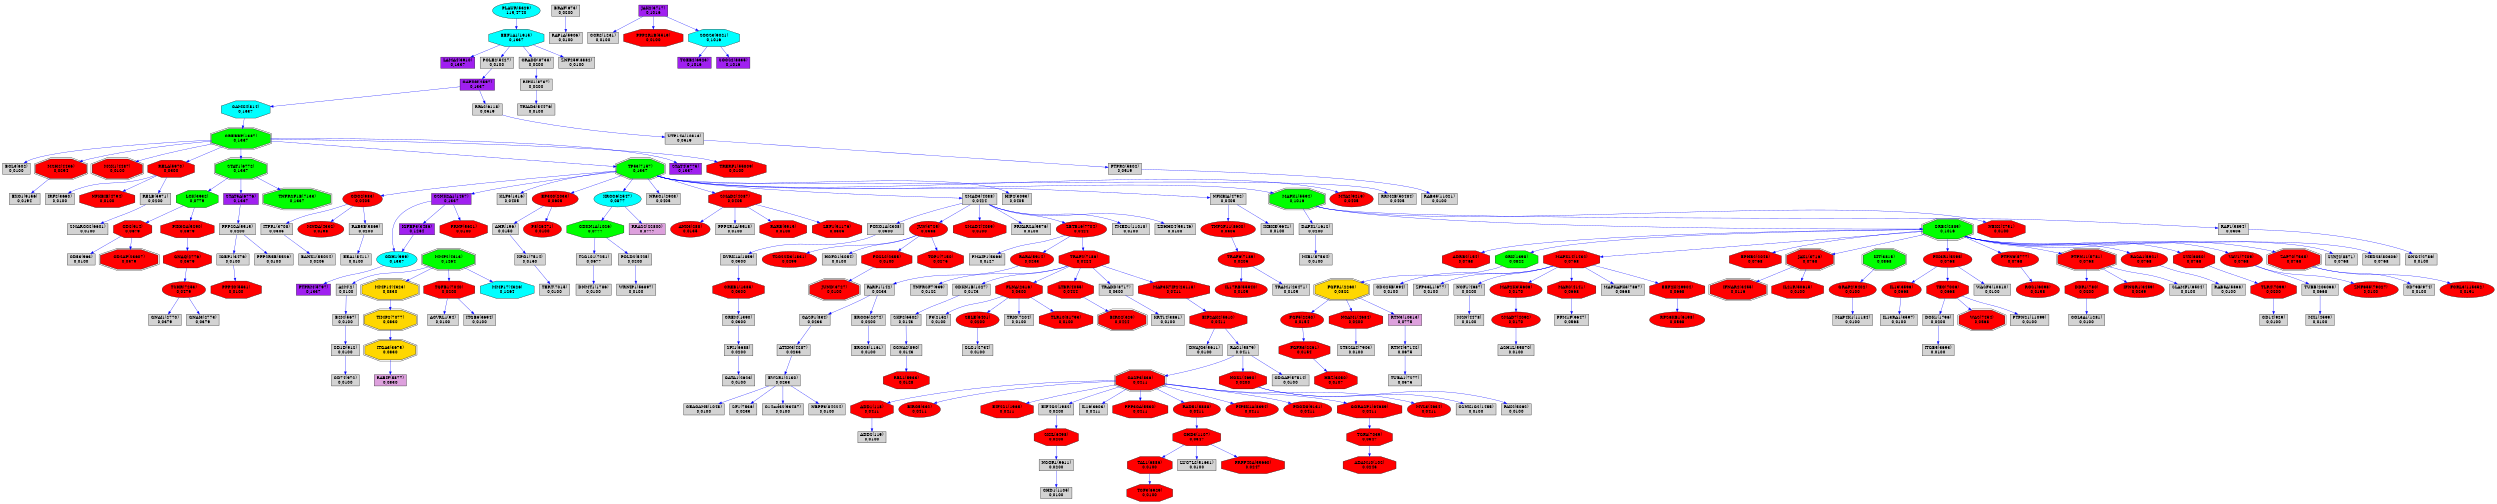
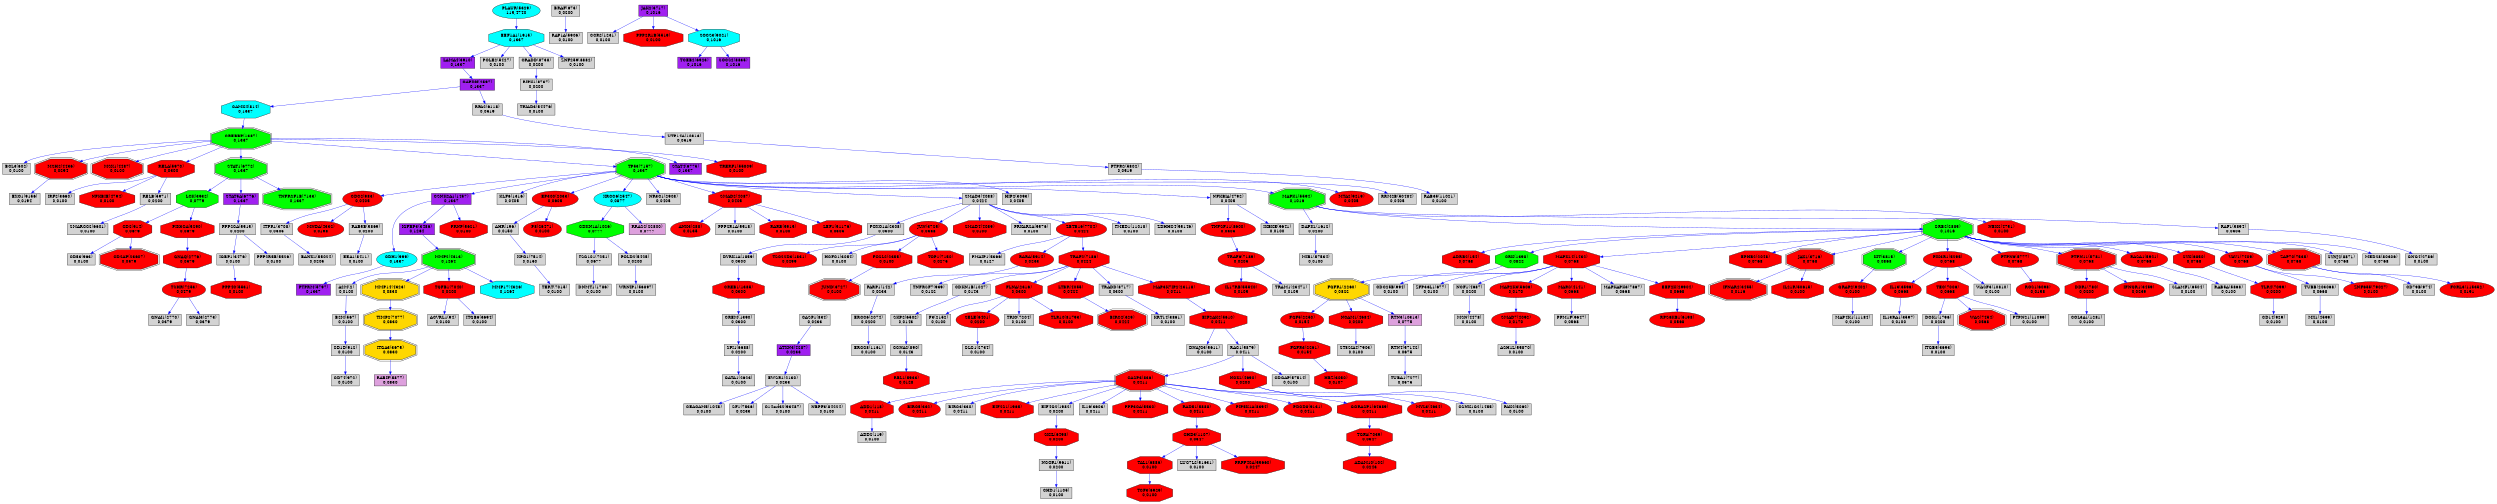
  digraph {
    node [fillcolor=lightgray shape=box style=filled]
    edge [color=blue]
    n1 [fillcolor=red label="ADD1(118)\n0,0411" shape=octagon]
    n2 [label="ADD2(119)\n0,0100"]
    n3 [label="PARP1(142)\n0,0233"]
    n4 [label="CASP1(834)\n0,0233"]
    n5 [label="ERCC6(2074)\n0,0200"]
-   n6 [label="ATXN3(4287)\n0,0233"]
+   n6 [fillcolor=purple label="ATXN3(4287)\n0,0233"]
    n7 [label="ERCC8(1161)\n0,0100"]
    n8 [fillcolor=red label="ADRB2(154)\n0,0768" shape=octagon]
    n9 [label="AHR(196)\n0,0150"]
    n10 [label="XPO1(7514)\n0,0150"]
    n11 [label="TERT(7015)\n0,0100"]
    n12 [label="A2M(2)\n0,0100"]
    n13 [label="B2M(567)\n0,0100"]
    n14 [label="CD1D(912)\n0,0100"]
    n15 [label="ACVRL1(94)\n0,0100"]
    n16 [fillcolor=red label="BIRC5(332)\n0,0411" shape=ellipse]
    n17 [fillcolor=red label="ADAM10(102)\n0,0243" shape=octagon]
    n18 [label="CD74(972)\n0,0100"]
    n19 [label="BRAF(673)\n0,0200"]
    n20 [label="RAP1A(5906)\n0,0100"]
    n21 [fillcolor=red label="DDR1(780)\n0,0200" shape=octagon]
    n22 [label="COL3A1(1281)\n0,0100"]
    n23 [label="EWSR1(2130)\n0,0233"]
    n24 [fillcolor=red label="CASP3(836)\n0,0411" shape=doubleoctagon]
+   n25 [label="BIRC3(330)\n0,0411"]
    n26 [fillcolor=red label="EIF2S1(1965)\n0,0411" shape=octagon]
    n27 [label="EIF4G2(1982)\n0,0200"]
    n28 [label="IL16(3603)\n0,0411"]
    n29 [fillcolor=red label="PPP3CA(5530)\n0,0411" shape=octagon]
    n30 [fillcolor=red label="RAD51(5888)\n0,0411" shape=ellipse]
    n31 [fillcolor=red label="PIP5K1A(8394)\n0,0411" shape=ellipse]
    n32 [fillcolor=red label="PDCD8(9131)\n0,0411" shape=ellipse]
    n33 [fillcolor=red label="GORASP1(64689)\n0,0411" shape=octagon]
    n34 [fillcolor=red label="MYL3(4634)\n0,0411" shape=ellipse]
    n35 [fillcolor=red label="SKIL(6498)\n0,0200" shape=octagon]
    n36 [fillcolor=red label="CHD3(1107)\n0,0347" shape=octagon]
    n37 [fillcolor=red label="TGFA(7039)\n0,0347" shape=octagon]
    n38 [fillcolor=red label="BIRC2(329)\n0,0424" shape=doubleoctagon]
    n39 [fillcolor=red label="CD2(914)\n0,0679" shape=octagon]
    n40 [label="CD53(963)\n0,0100"]
    n41 [fillcolor=red label="CD2AP(23607)\n0,0579" shape=doubleoctagon]
    n42 [label="TNFRSF7(939)\n0,0122"]
    n43 [label="CCNA2(890)\n0,0143"]
    n44 [fillcolor=red label="RBL1(5933)\n0,0128" shape=octagon]
    n45 [fillcolor=red label="CDC2(983)\n0,0405" shape=ellipse]
    n46 [label="ITPR1(3708)\n0,0305"]
    n47 [fillcolor=red label="MNDA(4332)\n0,0198" shape=ellipse]
    n48 [label="RAB5B(5869)\n0,0200"]
    n49 [label="BANK1(55024)\n0,0205"]
    n50 [label="EEA1(8411)\n0,0100"]
    n51 [fillcolor=aqua label="CDH1(999)\n0,1337" shape=ellipse]
    n52 [fillcolor=purple label="PTPRM(5797)\n0,1337"]
    n53 [fillcolor=green label="CDKN1A(1026)\n0,0777" shape=octagon]
    n54 [label="TSG101(7251)\n0,0677"]
    n55 [label="POLD2(5425)\n0,0200"]
    n56 [label="DNMT1(1786)\n0,0100"]
    n57 [label="WRNIP1(56897)\n0,0100"]
    n58 [fillcolor=red label="TAL1(6886)\n0,0100" shape=octagon]
    n59 [label="LUC7L2(51631)\n0,0100"]
    n60 [fillcolor=red label="PRPF40A(55660)\n0,0247" shape=octagon]
    n61 [fillcolor=red label="TCF3(6929)\n0,0100" shape=octagon]
    n62 [label="CDC25B(994)\n0,0100"]
    n63 [label="CDKN1B(1027)\n0,0143"]
    n64 [label="SKP2(6502)\n0,0143"]
    n65 [label="CCR2(1231)\n0,0100"]
    n66 [label="BCL3(602)\n0,0100"]
    n67 [fillcolor=red label="CREB1(1385)\n0,0300" shape=octagon]
    n68 [label="CREM(1390)\n0,0300"]
    n69 [label="SPI1(6688)\n0,0200"]
    n70 [fillcolor=green label="CREBBP(1387)\n0,1337" shape=doubleoctagon]
    n71 [fillcolor=red label="MSH2(4436)\n0,0294" shape=doubleoctagon]
    n72 [fillcolor=red label="MSX1(4487)\n0,0100" shape=doubleoctagon]
    n73 [fillcolor=red label="RELA(5970)\n0,0300" shape=octagon]
    n74 [fillcolor=green label="STAT1(6772)\n0,1337" shape=doubleoctagon]
    n75 [fillcolor=green label="TP53(7157)\n0,1337" shape=doubleoctagon]
    n76 [fillcolor=purple label="STAT4(6775)\n0,1337"]
    n77 [fillcolor=red label="TRERF1(55809)\n0,0100" shape=octagon]
    n78 [label="EXO1(9156)\n0,0194"]
    n79 [label="IRF2(3660)\n0,0100"]
    n80 [fillcolor=red label="NFKBIE(4794)\n0,0100" shape=octagon]
    n81 [label="RELB(5971)\n0,0200"]
    n82 [fillcolor=green label="LCK(3932)\n0,0779" shape=octagon]
    n83 [fillcolor=purple label="STAT5A(6776)\n0,1337"]
    n84 [fillcolor=green label="TNFRSF1B(7133)\n0,1337" shape=doubleoctagon]
    n85 [fillcolor=purple label="CSNK2A1(1457)\n0,1337"]
    n86 [label="KLF6(1316)\n0,0405"]
    n87 [fillcolor=red label="EP300(2033)\n0,0605" shape=ellipse]
    n88 [fillcolor=aqua label="XRCC6(2547)\n0,0877" shape=ellipse]
    n89 [label="NR3C1(2908)\n0,0405"]
    n90 [fillcolor=red label="SMAD2(4087)\n0,0405" shape=octagon]
    n91 [label="SMAD3(4088)\n0,0424"]
    n92 [label="HIP2(3093)\n0,0405"]
    n93 [label="NFKBIA(4792)\n0,0405"]
    n94 [fillcolor=green label="MAPK1(5594)\n0,1016" shape=doubleoctagon]
    n95 [fillcolor=red label="MTA2(9219)\n0,0405" shape=ellipse]
    n96 [label="RRM2B(50484)\n0,0405"]
    n97 [fillcolor=aqua label="CAMK4(814)\n0,1337" shape=octagon]
    n98 [label="GATA1(2623)\n0,0100"]
    n99 [fillcolor=green label="CRK(1398)\n0,0822" shape=octagon]
    n100 [fillcolor=gold label="FGFR1(2260)\n0,0822" shape=doubleoctagon]
    n101 [fillcolor=red label="FGF5(2250)\n0,0154" shape=ellipse]
    n102 [fillcolor=red label="NCAM1(4684)\n0,0200" shape=octagon]
    n103 [fillcolor=plum label="RTN3(10313)\n0,0775"]
    n104 [label="ZFP36L1(677)\n0,0100"]
    n105 [fillcolor=purple label="IGFBP3(3486)\n0,1264"]
    n106 [fillcolor=red label="PRNP(5621)\n0,0100" shape=octagon]
    n107 [fillcolor=green label="MMP2(4313)\n0,1264" shape=doubleoctagon]
    n108 [fillcolor=red label="MAPK14(1432)\n0,0768" shape=octagon]
    n109 [label="NCF1(4687)\n0,0200"]
    n110 [fillcolor=red label="MAP2K3(5606)\n0,0170" shape=ellipse]
    n111 [fillcolor=red label="MARS(4141)\n0,0668" shape=octagon]
    n112 [label="MAPKAPK3(7867)\n0,0668"]
    n113 [fillcolor=red label="EEF2K(29904)\n0,0668" shape=octagon]
    n114 [label="MSN(4478)\n0,0100"]
    n115 [fillcolor=red label="SMAD7(4092)\n0,0170" shape=ellipse]
    n116 [label="PPM1F(9647)\n0,0568"]
    n117 [fillcolor=red label="RPS6KB1(6198)\n0,0568" shape=ellipse]
    n118 [label="CD14(929)\n0,0100"]
    n119 [label="DAPK1(1612)\n0,0200"]
    n120 [label="MIB1(57534)\n0,0100"]
    n121 [fillcolor=red label="TSC22D3(1831)\n0,0299" shape=ellipse]
    n122 [fillcolor=aqua label="EEF1A1(1915)\n0,1337" shape=octagon]
    n123 [fillcolor=purple label="LAMA4(3910)\n0,1337"]
    n124 [label="POLE2(5427)\n0,0100"]
    n125 [label="CRADD(8738)\n0,0200"]
    n126 [label="ZNF259(8882)\n0,0100"]
    n127 [fillcolor=purple label="GAPDH(2597)\n0,1337"]
    n128 [label="RIPK1(8737)\n0,0200"]
    n129 [label="NCOR1(9611)\n0,0200"]
    n130 [fillcolor=red label="P8(26471)\n0,0100" shape=ellipse]
    n131 [fillcolor=red label="EPHB2(2048)\n0,0768" shape=octagon]
    n132 [label="CEACAM5(1048)\n0,0100"]
    n133 [label="SF1(7536)\n0,0233"]
    n134 [label="C14orf32(93487)\n0,0100"]
    n135 [label="NBPF3(84224)\n0,0100"]
    n136 [label="F3(2152)\n0,0100"]
    n137 [label="DOK1(1796)\n0,0200"]
    n138 [label="ITGB5(3693)\n0,0100"]
    n139 [fillcolor=red label="FGFR3(2261)\n0,0154" shape=octagon]
    n140 [label="ST8SIA4(7903)\n0,0100"]
    n141 [label="RTN4(57142)\n0,0675"]
    n142 [fillcolor=red label="HBZ(3050)\n0,0107" shape=octagon]
    n143 [label="DYRK1A(1859)\n0,0300"]
    n144 [fillcolor=red label="FLNA(2316)\n0,0300" shape=octagon]
    n145 [fillcolor=red label="SELE(6401)\n0,0200" shape=ellipse]
    n146 [label="TRIO(7204)\n0,0100"]
    n147 [fillcolor=red label="TLR10(81793)\n0,0100" shape=octagon]
    n148 [label="GLG1(2734)\n0,0100"]
    n149 [label="CD79B(974)\n0,0100"]
    n150 [label="FOXO1A(2308)\n0,0300"]
    n151 [label="RPA2(6118)\n0,0519"]
    n152 [label="UTP14A(10813)\n0,0519"]
    n153 [fillcolor=plum label="RRAS2(22800)\n0,0777"]
    n154 [label="GNAI1(2770)\n0,0379"]
    n155 [label="GNAI3(2773)\n0,0379"]
    n156 [fillcolor=red label="GNAQ(2776)\n0,0579" shape=octagon]
    n157 [fillcolor=red label="TSHR(7253)\n0,0479" shape=ellipse]
    n158 [fillcolor=green label="GRB2(2885)\n0,1016" shape=doubleoctagon]
    n159 [fillcolor=red label="JAK1(3716)\n0,0768" shape=doubleoctagon]
    n160 [fillcolor=green label="KIT(3815)\n0,0868" shape=doubleoctagon]
    n161 [fillcolor=red label="PIK3R1(5295)\n0,0768" shape=ellipse]
    n162 [fillcolor=red label="PTPN6(5777)\n0,0768" shape=ellipse]
    n163 [fillcolor=red label="PTPN11(5781)\n0,0768" shape=doubleoctagon]
    n164 [fillcolor=red label="RASA1(5921)\n0,0768" shape=ellipse]
    n165 [fillcolor=red label="SYK(6850)\n0,0768" shape=octagon]
    n166 [fillcolor=red label="VAV1(7409)\n0,0768" shape=ellipse]
    n167 [fillcolor=red label="ZAP70(7535)\n0,0768" shape=doubleoctagon]
    n168 [label="SYNJ2(8871)\n0,0768"]
    n169 [label="MED28(80306)\n0,0768"]
    n170 [fillcolor=red label="IFNAR2(3455)\n0,0116" shape=doubleoctagon]
    n171 [fillcolor=red label="IL21R(50615)\n0,0100" shape=octagon]
    n172 [fillcolor=purple label="JAK2(3717)\n0,1016"]
    n173 [fillcolor=red label="PPP2R1B(5519)\n0,0100" shape=octagon]
    n174 [fillcolor=aqua label="SOCS3(9021)\n0,1016" shape=octagon]
    n175 [fillcolor=red label="GRAP2(9402)\n0,0100" shape=ellipse]
    n176 [fillcolor=red label="IL13(3596)\n0,0668" shape=ellipse]
    n177 [fillcolor=red label="TEC(7006)\n0,0668" shape=octagon]
    n178 [label="WASF3(10810)\n0,0100"]
    n179 [fillcolor=red label="ROS1(6098)\n0,0158" shape=ellipse]
    n180 [fillcolor=red label="IFNGR1(3459)\n0,0239" shape=ellipse]
    n181 [label="SLAMF1(6504)\n0,0100"]
    n182 [label="RAB5A(5868)\n0,0100"]
    n183 [fillcolor=red label="TLR4(7099)\n0,0200" shape=octagon]
    n184 [label="TUBB(203068)\n0,0668"]
    n185 [fillcolor=red label="ZNF655(79027)\n0,0100" shape=ellipse]
    n186 [fillcolor=red label="FCRL3(115352)\n0,0191" shape=ellipse]
    n187 [label="HCFC1(3054)\n0,0100"]
    n188 [label="CHD1(1105)\n0,0100"]
    n189 [label="IL13RA1(3597)\n0,0100"]
    n190 [fillcolor=gold label="ITGA3(3675)\n0,0830" shape=doubleoctagon]
    n191 [fillcolor=plum label="RABIF(5877)\n0,0830"]
    n192 [fillcolor=purple label="TCEB2(6923)\n0,1016"]
    n193 [fillcolor=purple label="SOCS2(8835)\n0,1016"]
    n194 [fillcolor=red label="JUN(3725)\n0,0338" shape=ellipse]
    n195 [fillcolor=red label="FOSL2(2355)\n0,0100" shape=octagon]
    n196 [fillcolor=red label="TOP1(7150)\n0,0275" shape=octagon]
    n197 [fillcolor=red label="JUND(3727)\n0,0100" shape=doubleoctagon]
    n198 [fillcolor=red label="ANK3(288)\n0,0135" shape=ellipse]
    n199 [label="MAP4K1(11184)\n0,0100"]
    n200 [fillcolor=gold label="MMP14(4323)\n0,0830" shape=doubleoctagon]
    n201 [fillcolor=red label="TGFB1(7040)\n0,0200" shape=octagon]
    n202 [fillcolor=aqua label="MMP17(4326)\n0,1264" shape=octagon]
    n203 [fillcolor=red label="PIK3CA(5290)\n0,0679" shape=octagon]
    n204 [fillcolor=red label="LTBR(4055)\n0,0424" shape=octagon]
    n205 [label="PPP2R1A(5518)\n0,0100"]
    n206 [fillcolor=red label="RARB(5915)\n0,0100" shape=octagon]
    n207 [fillcolor=red label="LEF1(51176)\n0,0305" shape=octagon]
    n208 [fillcolor=red label="SMAD4(4089)\n0,0100" shape=octagon]
    n209 [label="PRKAR2A(5576)\n0,0100"]
    n210 [fillcolor=red label="ZBTB16(7704)\n0,0424" shape=ellipse]
    n211 [label="TMED1(11018)\n0,0100"]
    n212 [label="ZDHHC4(55146)\n0,0100"]
    n213 [label="PMAIP1(5366)\n0,0127"]
    n214 [fillcolor=red label="RARA(5914)\n0,0233" shape=ellipse]
    n215 [fillcolor=red label="TRAF2(7186)\n0,0424" shape=octagon]
    n216 [label="ASH1L(55870)\n0,0100"]
    n217 [label="IGBP1(3476)\n0,0100"]
    n218 [fillcolor=red label="PPP4C(5531)\n0,0100" shape=octagon]
    n219 [fillcolor=gold label="TIMP2(7077)\n0,0830" shape=doubleoctagon]
    n220 [label="ITGB6(3694)\n0,0100"]
    n221 [label="MX1(4599)\n0,0100"]
    n222 [label="CSNK1G2(1455)\n0,0100"]
    n223 [fillcolor=red label="NCK1(4690)\n0,0200" shape=octagon]
    n224 [label="PAK2(5062)\n0,0100"]
    n225 [fillcolor=red label="NEK2(4751)\n0,0100" shape=octagon]
    n226 [fillcolor=red label="TNFSF11(8600)\n0,0305" shape=ellipse]
    n227 [label="IKBKE(9641)\n0,0100"]
    n228 [fillcolor=red label="TRAF6(7189)\n0,0205" shape=ellipse]
    n229 [fillcolor=red label="WAS(7454)\n0,0568" shape=doubleoctagon]
    n230 [label="PTPN21(11099)\n0,0100"]
    n231 [label="KRT14(3861)\n0,0100"]
    n232 [label="PPP2CA(5515)\n0,0200"]
    n233 [label="PPP2R5B(5526)\n0,0100"]
    n234 [label="RAF1(5894)\n0,0305"]
    n235 [label="GNG4(2786)\n0,0100"]
    n236 [fillcolor=red label="EIF2AK2(5610)\n0,0411" shape=octagon]
    n237 [label="DNAJC3(5611)\n0,0100"]
    n238 [label="RAC1(5879)\n0,0411"]
    n239 [label="CDGAP(57514)\n0,0100"]
    n240 [label="SMARCC2(6601)\n0,0100"]
    n241 [label="PTPRS(5802)\n0,0519"]
    n242 [fillcolor=aqua label="PLAUR(5329)\n115,4740" shape=ellipse]
    n243 [label="TRADD(8717)\n0,0300"]
    n244 [fillcolor=red label="MAP3K7IP2(23118)\n0,0411" shape=octagon]
    n245 [fillcolor=red label="IL17RB(55540)\n0,0105" shape=ellipse]
    n246 [label="TRAM1(23471)\n0,0105"]
    n247 [label="TUBA1(7277)\n0,0575"]
    n248 [label="RAB35(11021)\n0,0100"]
    n249 [label="TRIAD3(54476)\n0,0100"]
    n1 -> n2
-   n3 -> n4
    n3 -> n5
    n4 -> n6
    n5 -> n7
    n6 -> n23
    n9 -> n10
    n10 -> n11
    n12 -> n13
    n13 -> n14
    n14 -> n18
    n19 -> n20
    n21 -> n22
    n23 -> n132
    n23 -> n133
    n23 -> n134
    n23 -> n135
    n24 -> n1
    n24 -> n16
+   n24 -> n25
    n24 -> n26
    n24 -> n27
    n24 -> n28
    n24 -> n29
    n24 -> n30
    n24 -> n31
    n24 -> n32
    n24 -> n33
    n24 -> n34
    n27 -> n35
    n30 -> n36
    n33 -> n37
    n35 -> n129
    n36 -> n58
    n36 -> n59
    n36 -> n60
    n37 -> n17
    n39 -> n40
    n39 -> n41
    n43 -> n44
    n45 -> n46
    n45 -> n47
    n45 -> n48
    n46 -> n49
    n48 -> n50
    n51 -> n52
    n53 -> n54
    n53 -> n55
    n54 -> n56
    n55 -> n57
    n58 -> n61
    n63 -> n64
    n64 -> n43
    n67 -> n68
    n68 -> n69
    n69 -> n98
    n70 -> n66
    n70 -> n71
    n70 -> n72
    n70 -> n73
    n70 -> n74
    n70 -> n75
    n70 -> n76
    n70 -> n77
    n71 -> n78
    n73 -> n79
    n73 -> n80
    n73 -> n81
    n74 -> n82
    n74 -> n83
    n74 -> n84
    n75 -> n45
    n75 -> n85
    n75 -> n86
    n75 -> n87
    n75 -> n88
    n75 -> n89
    n75 -> n90
    n75 -> n91
    n75 -> n92
    n75 -> n93
    n75 -> n94
    n75 -> n95
    n75 -> n96
    n81 -> n240
    n82 -> n39
    n82 -> n203
    n83 -> n232
    n85 -> n51
    n85 -> n105
    n85 -> n106
    n87 -> n9
    n87 -> n130
    n88 -> n53
    n88 -> n153
    n90 -> n198
    n90 -> n205
    n90 -> n206
    n90 -> n207
    n91 -> n150
    n91 -> n194
    n91 -> n208
    n91 -> n209
    n91 -> n210
    n91 -> n211
    n91 -> n212
    n93 -> n226
    n93 -> n227
    n94 -> n119
    n94 -> n158
    n94 -> n225
    n94 -> n234
    n97 -> n70
    n99 -> n100
    n100 -> n101
    n100 -> n102
    n100 -> n103
    n101 -> n139
    n102 -> n140
    n103 -> n141
-   n105 -> n51
+   n105 -> n107
    n107 -> n12
    n107 -> n200
    n107 -> n201
    n107 -> n202
    n108 -> n62
    n108 -> n104
    n108 -> n109
    n108 -> n110
    n108 -> n111
    n108 -> n112
    n108 -> n113
    n109 -> n114
    n110 -> n115
    n111 -> n116
    n113 -> n117
    n115 -> n216
    n119 -> n120
    n122 -> n123
    n122 -> n124
    n122 -> n125
    n122 -> n126
-   n124 -> n127
+   n123 -> n127
    n125 -> n128
    n127 -> n97
    n127 -> n151
    n128 -> n249
    n129 -> n188
    n137 -> n138
    n139 -> n142
    n141 -> n247
    n143 -> n67
    n144 -> n136
    n144 -> n145
    n144 -> n146
    n144 -> n147
    n145 -> n148
    n150 -> n143
    n151 -> n152
    n152 -> n241
    n156 -> n157
    n157 -> n154
    n157 -> n155
    n158 -> n8
    n158 -> n99
    n158 -> n108
    n158 -> n131
    n158 -> n159
+   n158 -> n160
    n158 -> n161
    n158 -> n162
    n158 -> n163
    n158 -> n164
    n158 -> n165
    n158 -> n166
    n158 -> n167
    n158 -> n168
    n158 -> n169
    n159 -> n170
    n159 -> n171
    n160 -> n175
    n161 -> n176
    n161 -> n177
    n161 -> n178
    n162 -> n179
    n163 -> n21
    n163 -> n180
    n163 -> n181
    n164 -> n182
    n165 -> n183
    n166 -> n184
    n166 -> n185
    n167 -> n149
    n167 -> n186
    n172 -> n65
    n172 -> n173
    n172 -> n174
    n174 -> n192
    n174 -> n193
    n175 -> n199
    n176 -> n189
    n177 -> n137
    n177 -> n229
    n177 -> n230
    n183 -> n118
    n184 -> n221
    n190 -> n191
    n194 -> n121
    n194 -> n187
    n194 -> n195
    n194 -> n196
    n195 -> n197
    n200 -> n219
    n201 -> n15
    n201 -> n220
    n203 -> n156
    n204 -> n38
    n210 -> n213
    n210 -> n214
    n210 -> n215
    n214 -> n3
    n215 -> n42
    n215 -> n63
    n215 -> n144
    n215 -> n204
    n215 -> n243
    n215 -> n244
    n217 -> n218
    n219 -> n190
    n223 -> n222
    n223 -> n224
    n226 -> n228
    n228 -> n245
    n228 -> n246
    n232 -> n217
    n232 -> n233
    n234 -> n235
    n236 -> n237
    n236 -> n238
    n238 -> n24
    n238 -> n223
    n238 -> n239
    n241 -> n248
    n242 -> n122
    n243 -> n231
    n244 -> n236
  }
